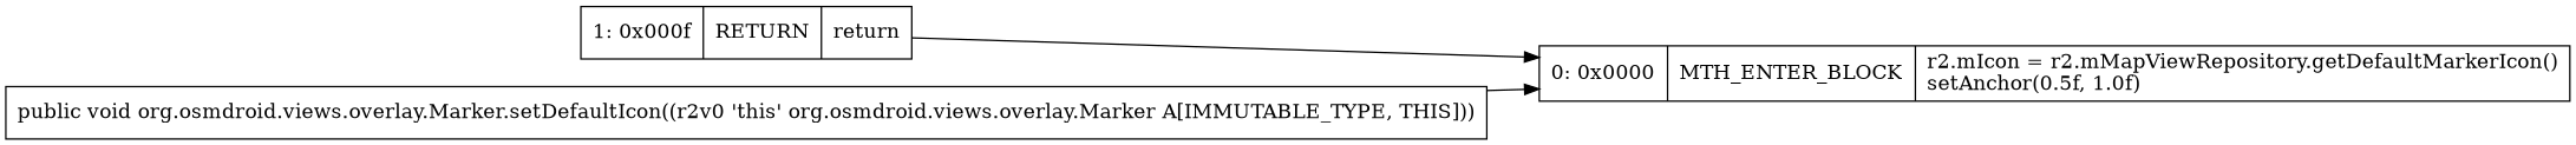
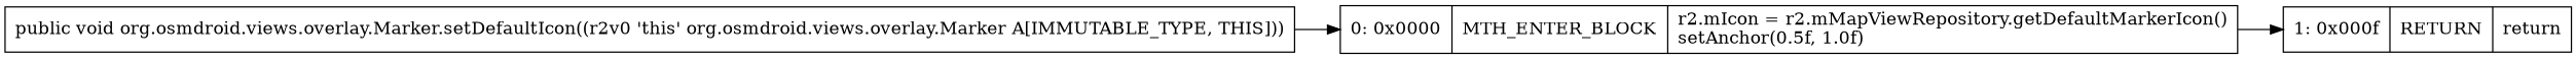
  digraph {
    rankdir=LR
    node [shape=record]
    n1 [label="{0\:\ 0x0000|MTH_ENTER_BLOCK\l|r2.mIcon = r2.mMapViewRepository.getDefaultMarkerIcon()\lsetAnchor(0.5f, 1.0f)\l}"]
    n2 [label="{1\:\ 0x000f|RETURN\l|return\l}"]
    n3 [label="{public void org.osmdroid.views.overlay.Marker.setDefaultIcon((r2v0 'this' org.osmdroid.views.overlay.Marker A[IMMUTABLE_TYPE, THIS])) }"]
-   n2 -> n1
+   n1 -> n2
    n3 -> n1
  }
